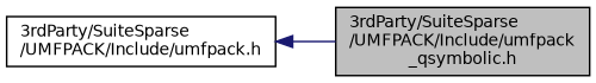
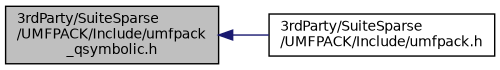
  digraph {
    rankdir=LR
    node [color=black fontname=Helvetica fontsize=10 shape=record style=filled]
    n1 [fillcolor=grey75 fontcolor=black height=0.2 label="3rdParty/SuiteSparse\l/UMFPACK/Include/umfpack\l_qsymbolic.h" width=0.4]
    n2 [fillcolor=white height=0.2 label="3rdParty/SuiteSparse\l/UMFPACK/Include/umfpack.h" width=0.4]
-   n2 -> n1 [color=midnightblue dir=back fontname=Helvetica fontsize=10 labelfontname=Helvetica labelfontsize=10 style=solid]
+   n1 -> n2 [color=midnightblue dir=back fontname=Helvetica fontsize=10 labelfontname=Helvetica labelfontsize=10 style=solid]
  }
